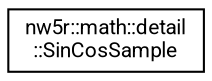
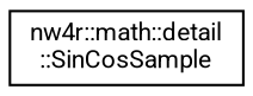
  digraph {
    rankdir=LR
    fontname=Roboto
-   n1 [color=black fillcolor=white fontname=Roboto fontsize=10 height=0.2 label="nw5r::math::detail\l::SinCosSample" shape=record style=filled width=0.4]
+   n1 [color=black fillcolor=white fontname=Roboto fontsize=10 height=0.2 label="nw4r::math::detail\l::SinCosSample" shape=record style=filled width=0.4]
  }
